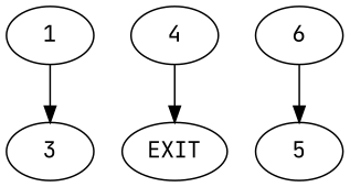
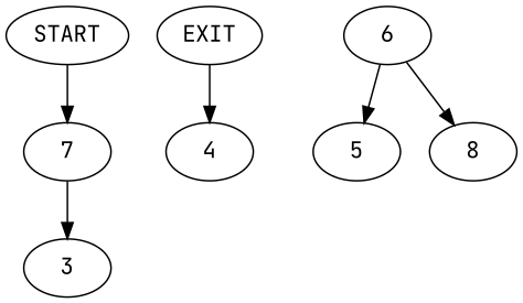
  digraph {
    fontname="JetBrains Mono"
    node [fontname="JetBrains Mono"]
    edge [fontname="JetBrains Mono"]
-   1
+   n1 [label=START]
+   1 [label=7]
    3
    n4 [label=EXIT]
    6
    5
+   8
    4
+   n1 -> 1
    1 -> 3
    6 -> 5
-   4 -> n4
+   6 -> 8
+   n4 -> 4
  }
